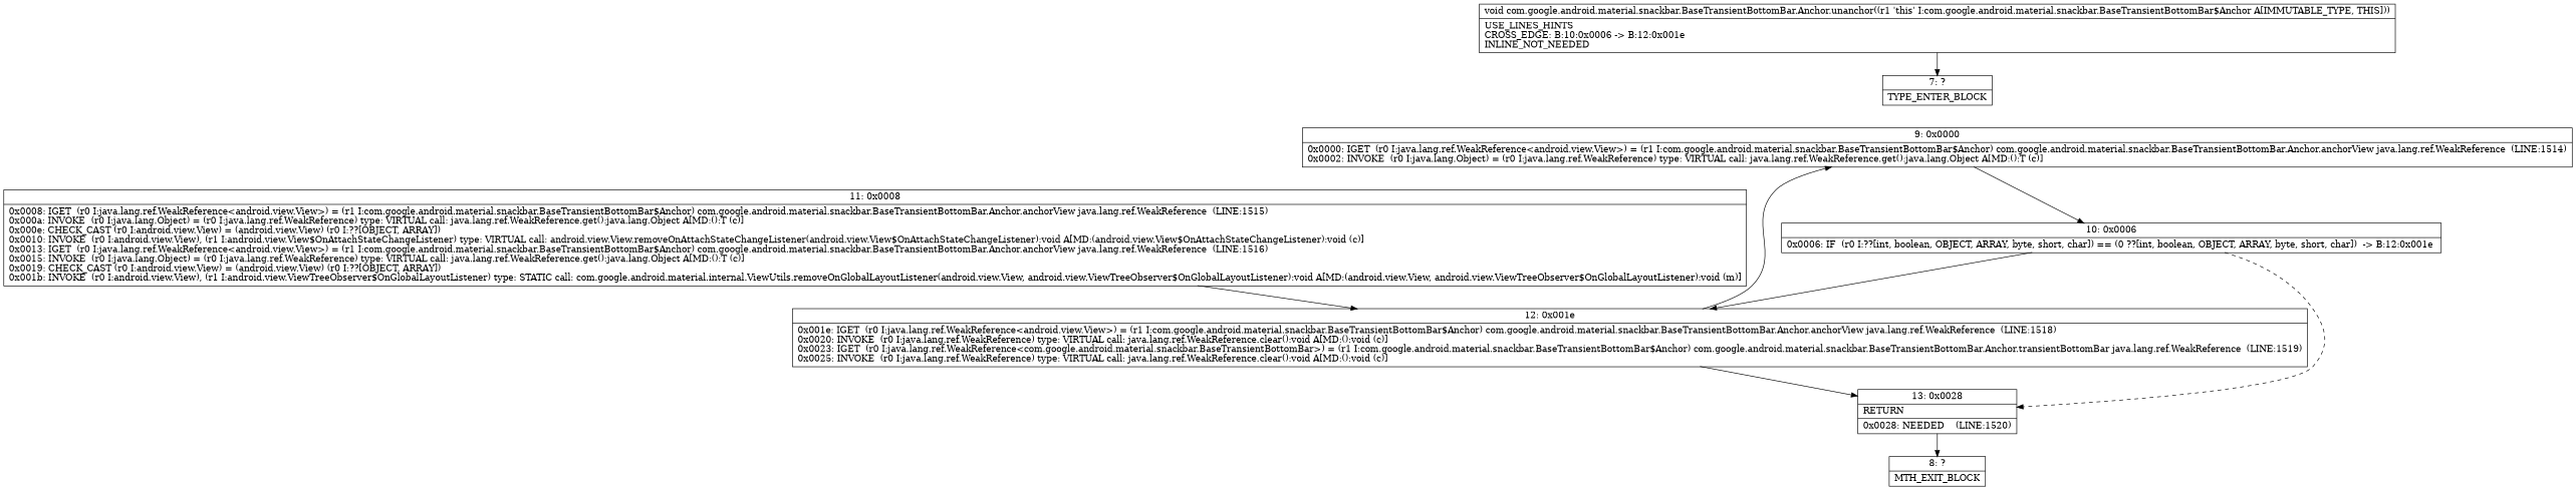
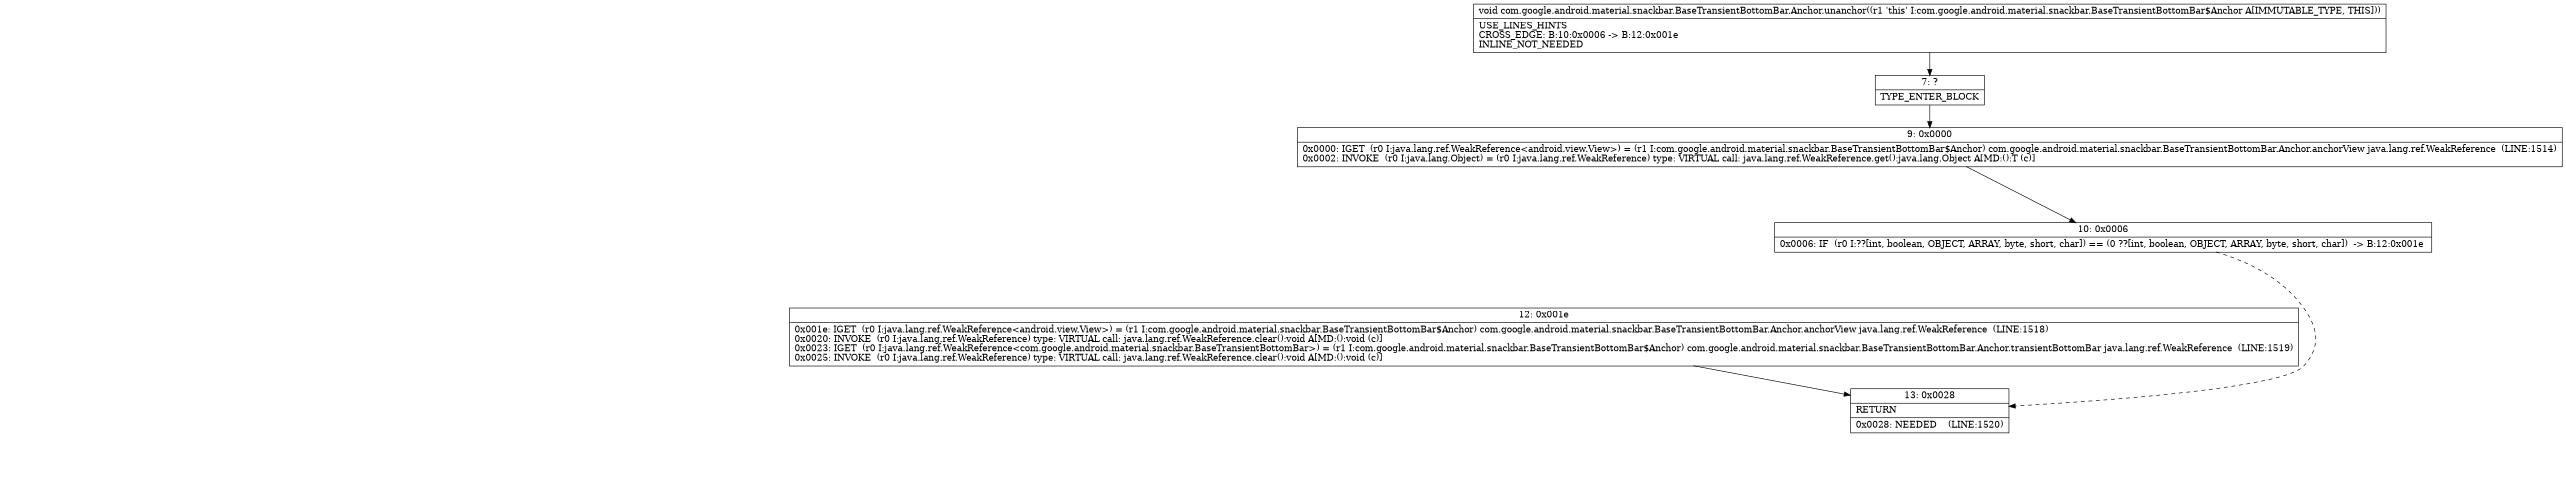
  digraph {
    node [shape=record]
    n1 [label="{7\:\ ?|TYPE_ENTER_BLOCK\l}"]
    n2 [label="{9\:\ 0x0000|0x0000: IGET  (r0 I:java.lang.ref.WeakReference\<android.view.View\>) = (r1 I:com.google.android.material.snackbar.BaseTransientBottomBar$Anchor) com.google.android.material.snackbar.BaseTransientBottomBar.Anchor.anchorView java.lang.ref.WeakReference  (LINE:1514)\l0x0002: INVOKE  (r0 I:java.lang.Object) = (r0 I:java.lang.ref.WeakReference) type: VIRTUAL call: java.lang.ref.WeakReference.get():java.lang.Object A[MD:():T (c)]\l}"]
    n3 [label="{10\:\ 0x0006|0x0006: IF  (r0 I:??[int, boolean, OBJECT, ARRAY, byte, short, char]) == (0 ??[int, boolean, OBJECT, ARRAY, byte, short, char])  \-\> B:12:0x001e \l}"]
    n4 [label="{12\:\ 0x001e|0x001e: IGET  (r0 I:java.lang.ref.WeakReference\<android.view.View\>) = (r1 I:com.google.android.material.snackbar.BaseTransientBottomBar$Anchor) com.google.android.material.snackbar.BaseTransientBottomBar.Anchor.anchorView java.lang.ref.WeakReference  (LINE:1518)\l0x0020: INVOKE  (r0 I:java.lang.ref.WeakReference) type: VIRTUAL call: java.lang.ref.WeakReference.clear():void A[MD:():void (c)]\l0x0023: IGET  (r0 I:java.lang.ref.WeakReference\<com.google.android.material.snackbar.BaseTransientBottomBar\>) = (r1 I:com.google.android.material.snackbar.BaseTransientBottomBar$Anchor) com.google.android.material.snackbar.BaseTransientBottomBar.Anchor.transientBottomBar java.lang.ref.WeakReference  (LINE:1519)\l0x0025: INVOKE  (r0 I:java.lang.ref.WeakReference) type: VIRTUAL call: java.lang.ref.WeakReference.clear():void A[MD:():void (c)]\l}"]
    n5 [label="{13\:\ 0x0028|RETURN\l|0x0028: NEEDED    (LINE:1520)\l}"]
-   n6 [label="{11\:\ 0x0008|0x0008: IGET  (r0 I:java.lang.ref.WeakReference\<android.view.View\>) = (r1 I:com.google.android.material.snackbar.BaseTransientBottomBar$Anchor) com.google.android.material.snackbar.BaseTransientBottomBar.Anchor.anchorView java.lang.ref.WeakReference  (LINE:1515)\l0x000a: INVOKE  (r0 I:java.lang.Object) = (r0 I:java.lang.ref.WeakReference) type: VIRTUAL call: java.lang.ref.WeakReference.get():java.lang.Object A[MD:():T (c)]\l0x000e: CHECK_CAST (r0 I:android.view.View) = (android.view.View) (r0 I:??[OBJECT, ARRAY]) \l0x0010: INVOKE  (r0 I:android.view.View), (r1 I:android.view.View$OnAttachStateChangeListener) type: VIRTUAL call: android.view.View.removeOnAttachStateChangeListener(android.view.View$OnAttachStateChangeListener):void A[MD:(android.view.View$OnAttachStateChangeListener):void (c)]\l0x0013: IGET  (r0 I:java.lang.ref.WeakReference\<android.view.View\>) = (r1 I:com.google.android.material.snackbar.BaseTransientBottomBar$Anchor) com.google.android.material.snackbar.BaseTransientBottomBar.Anchor.anchorView java.lang.ref.WeakReference  (LINE:1516)\l0x0015: INVOKE  (r0 I:java.lang.Object) = (r0 I:java.lang.ref.WeakReference) type: VIRTUAL call: java.lang.ref.WeakReference.get():java.lang.Object A[MD:():T (c)]\l0x0019: CHECK_CAST (r0 I:android.view.View) = (android.view.View) (r0 I:??[OBJECT, ARRAY]) \l0x001b: INVOKE  (r0 I:android.view.View), (r1 I:android.view.ViewTreeObserver$OnGlobalLayoutListener) type: STATIC call: com.google.android.material.internal.ViewUtils.removeOnGlobalLayoutListener(android.view.View, android.view.ViewTreeObserver$OnGlobalLayoutListener):void A[MD:(android.view.View, android.view.ViewTreeObserver$OnGlobalLayoutListener):void (m)]\l}"]
-   n7 [label="{8\:\ ?|MTH_EXIT_BLOCK\l}"]
    n8 [label="{void com.google.android.material.snackbar.BaseTransientBottomBar.Anchor.unanchor((r1 'this' I:com.google.android.material.snackbar.BaseTransientBottomBar$Anchor A[IMMUTABLE_TYPE, THIS]))  | USE_LINES_HINTS\lCROSS_EDGE: B:10:0x0006 \-\> B:12:0x001e\lINLINE_NOT_NEEDED\l}"]
-   n4 -> n2
+   n1 -> n2
    n2 -> n3
-   n3 -> n4
    n3 -> n5 [style=dashed]
    n4 -> n5
-   n5 -> n7
-   n6 -> n4
    n8 -> n1
  }
